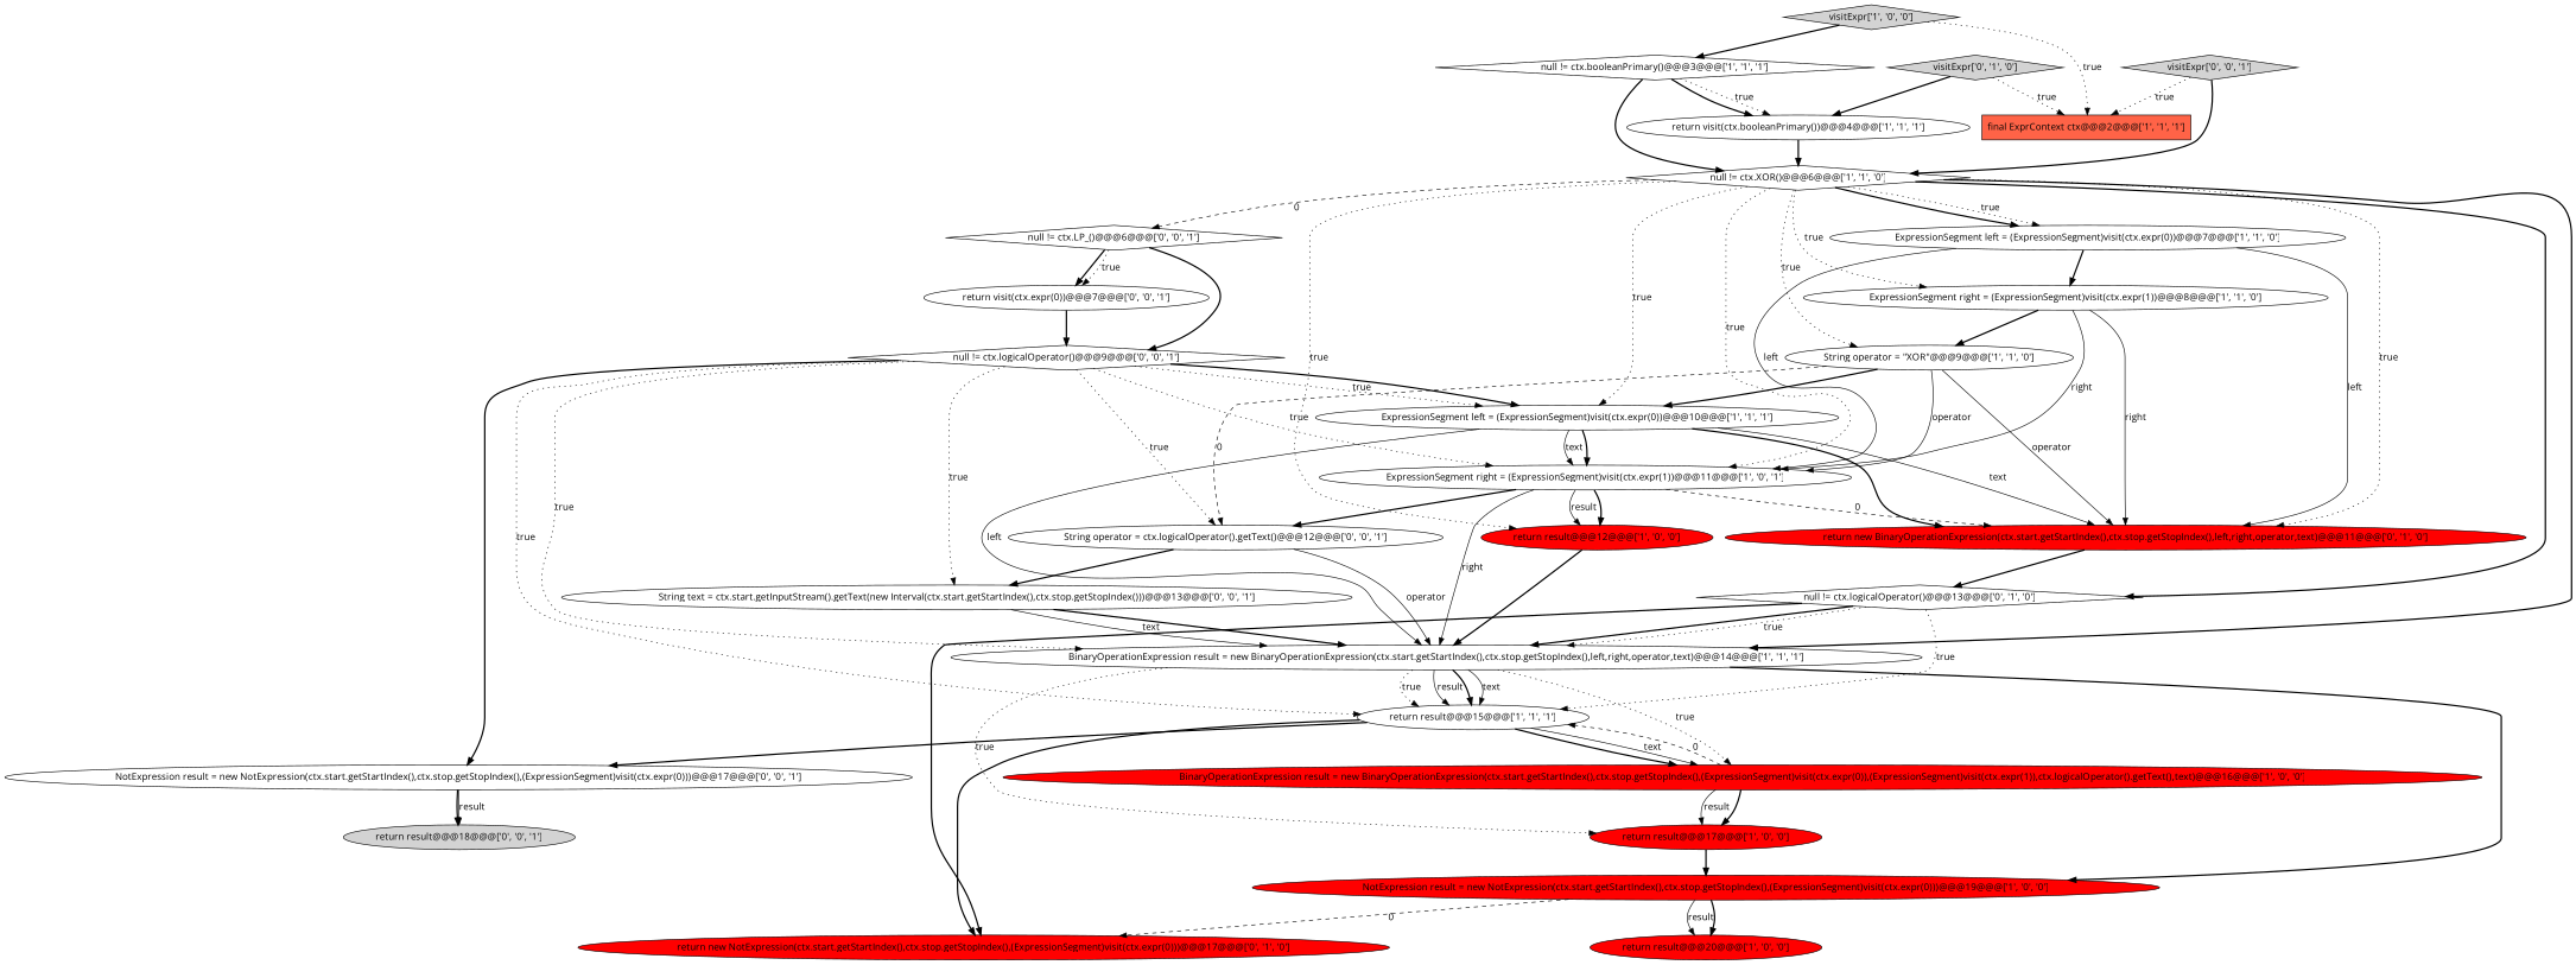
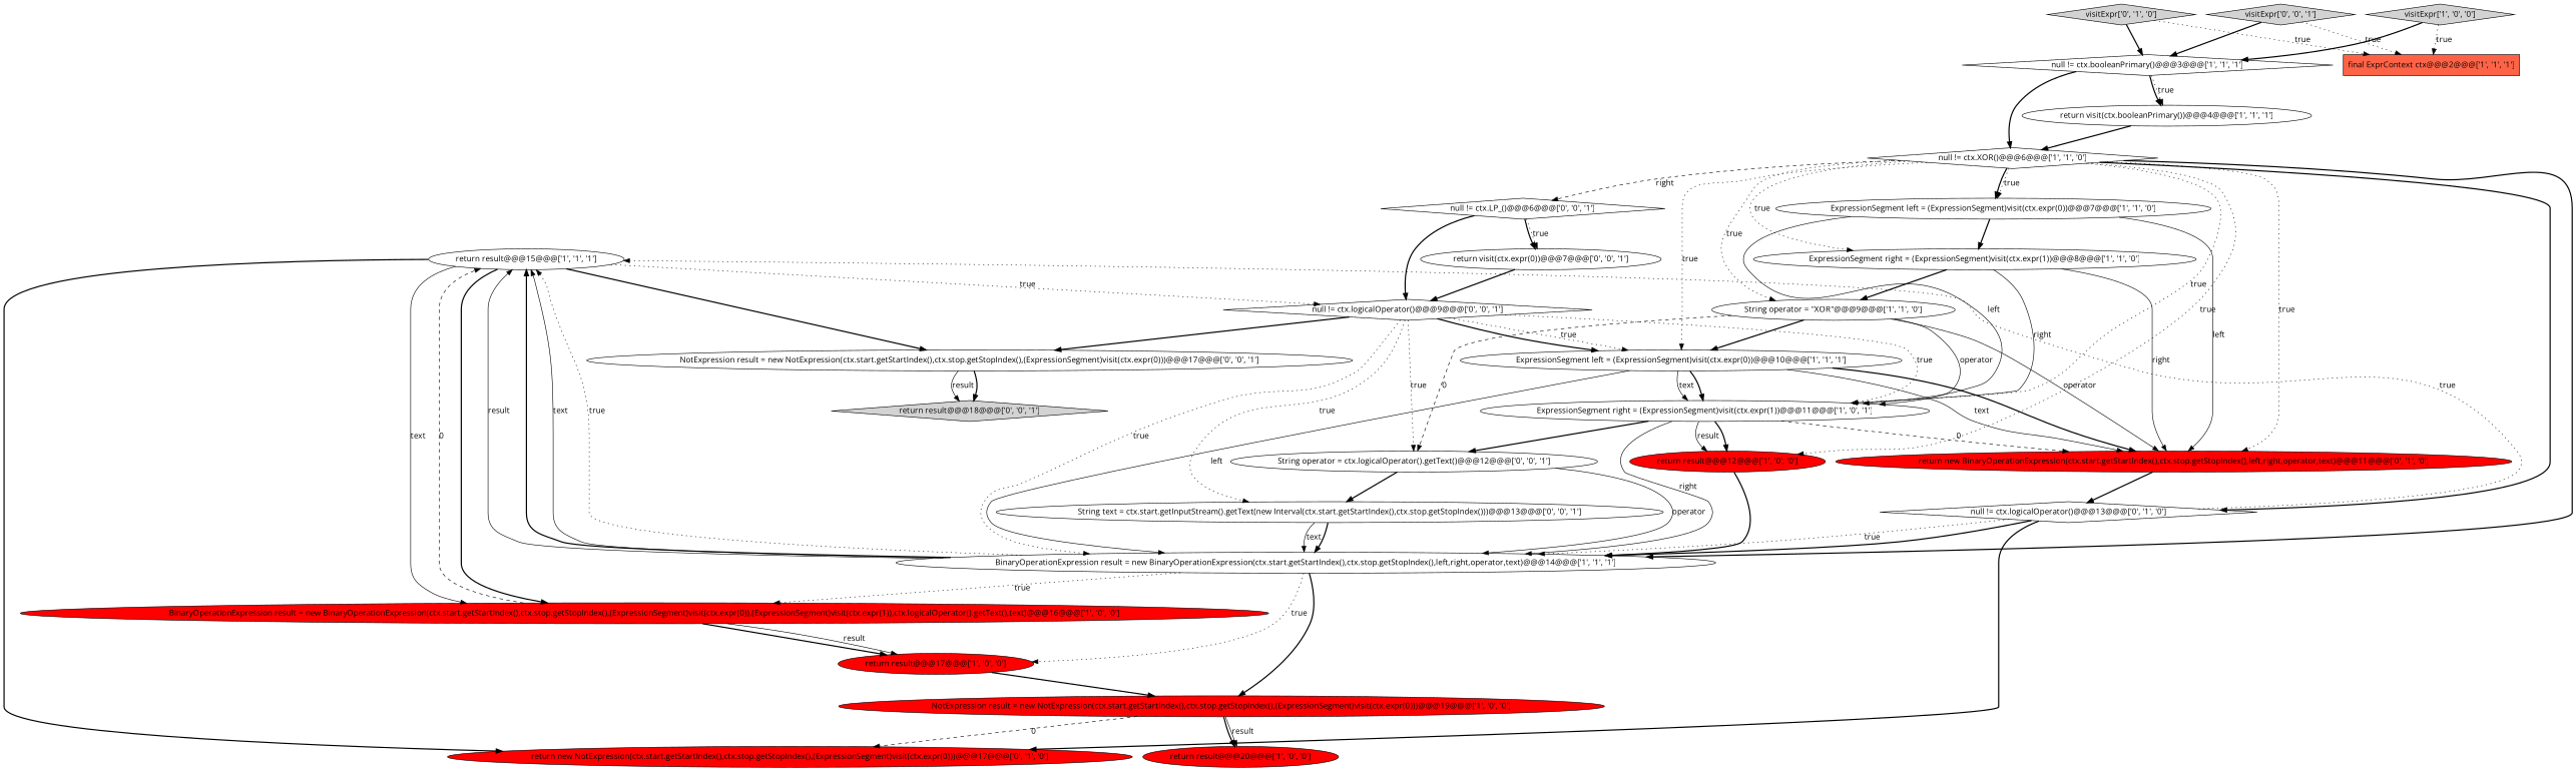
  digraph {
    fontname="Open Sans"
    node [fillcolor=white fontname="Open Sans" shape=ellipse style=filled]
    edge [fontname="Open Sans" style=bold]
    n1 [fillcolor=red label="return new NotExpression(ctx.start.getStartIndex(),ctx.stop.getStopIndex(),(ExpressionSegment)visit(ctx.expr(0)))@@@17@@@['0', '1', '0']"]
    n2 [label="null != ctx.LP_()@@@6@@@['0', '0', '1']" shape=diamond]
    n3 [label="return visit(ctx.expr(0))@@@7@@@['0', '0', '1']"]
    n4 [label="null != ctx.logicalOperator()@@@9@@@['0', '0', '1']" shape=diamond]
    n5 [label="return result@@@15@@@['1', '1', '1']"]
    n6 [label="ExpressionSegment right = (ExpressionSegment)visit(ctx.expr(1))@@@11@@@['1', '0', '1']"]
    n7 [label="BinaryOperationExpression result = new BinaryOperationExpression(ctx.start.getStartIndex(),ctx.stop.getStopIndex(),left,right,operator,text)@@@14@@@['1', '1', '1']"]
    n8 [label="String operator = ctx.logicalOperator().getText()@@@12@@@['0', '0', '1']"]
    n9 [label="ExpressionSegment left = (ExpressionSegment)visit(ctx.expr(0))@@@10@@@['1', '1', '1']"]
    n10 [label="NotExpression result = new NotExpression(ctx.start.getStartIndex(),ctx.stop.getStopIndex(),(ExpressionSegment)visit(ctx.expr(0)))@@@17@@@['0', '0', '1']"]
    n11 [label="String text = ctx.start.getInputStream().getText(new Interval(ctx.start.getStartIndex(),ctx.stop.getStopIndex()))@@@13@@@['0', '0', '1']"]
    n12 [fillcolor=red label="BinaryOperationExpression result = new BinaryOperationExpression(ctx.start.getStartIndex(),ctx.stop.getStopIndex(),(ExpressionSegment)visit(ctx.expr(0)),(ExpressionSegment)visit(ctx.expr(1)),ctx.logicalOperator().getText(),text)@@@16@@@['1', '0', '0']"]
    n13 [fillcolor=red label="return result@@@17@@@['1', '0', '0']"]
    n14 [fillcolor=red label="NotExpression result = new NotExpression(ctx.start.getStartIndex(),ctx.stop.getStopIndex(),(ExpressionSegment)visit(ctx.expr(0)))@@@19@@@['1', '0', '0']"]
    n15 [fillcolor=red label="return result@@@20@@@['1', '0', '0']"]
    n16 [fillcolor=red label="return result@@@12@@@['1', '0', '0']"]
    n17 [fillcolor=red label="return new BinaryOperationExpression(ctx.start.getStartIndex(),ctx.stop.getStopIndex(),left,right,operator,text)@@@11@@@['0', '1', '0']"]
    n18 [label="null != ctx.logicalOperator()@@@13@@@['0', '1', '0']" shape=diamond]
    n19 [label="null != ctx.XOR()@@@6@@@['1', '1', '0']" shape=diamond]
    n20 [label="String operator = \"XOR\"@@@9@@@['1', '1', '0']"]
    n21 [label="ExpressionSegment right = (ExpressionSegment)visit(ctx.expr(1))@@@8@@@['1', '1', '0']"]
    n22 [label="ExpressionSegment left = (ExpressionSegment)visit(ctx.expr(0))@@@7@@@['1', '1', '0']"]
    n23 [fillcolor=lightgray label="visitExpr['0', '1', '0']" shape=diamond]
    n24 [label="null != ctx.booleanPrimary()@@@3@@@['1', '1', '1']" shape=diamond]
    n25 [fillcolor=tomato label="final ExprContext ctx@@@2@@@['1', '1', '1']" shape=box]
    n26 [label="return visit(ctx.booleanPrimary())@@@4@@@['1', '1', '1']"]
-   n27 [fillcolor=lightgray label="return result@@@18@@@['0', '0', '1']"]
+   n27 [fillcolor=lightgray label="return result@@@18@@@['0', '0', '1']" shape=diamond]
    n28 [fillcolor=lightgray label="visitExpr['1', '0', '0']" shape=diamond]
    n29 [fillcolor=lightgray label="visitExpr['0', '0', '1']" shape=diamond]
    n2 -> n3
    n2 -> n3 [label=true style=dotted]
    n2 -> n4
    n3 -> n4
-   n4 -> n5 [label=true style=dotted]
+   n5 -> n4 [label=true style=dotted]
    n4 -> n6 [label=true style=dotted]
    n4 -> n7 [label=true style=dotted]
    n4 -> n8 [label=true style=dotted]
    n4 -> n9 [label=true style=dotted]
    n4 -> n9
    n4 -> n10
    n4 -> n11 [label=true style=dotted]
    n5 -> n1
    n5 -> n10
    n5 -> n12
    n5 -> n12 [label=text style=solid]
    n6 -> n7 [label=right style=solid]
    n6 -> n8
    n6 -> n16
    n6 -> n16 [label=result style=solid]
    n6 -> n17 [label=0 style=dashed]
    n7 -> n5 [label=text style=solid]
    n7 -> n5 [label=true style=dotted]
    n7 -> n5 [label=result style=solid]
    n7 -> n5
    n7 -> n12 [label=true style=dotted]
    n7 -> n13 [label=true style=dotted]
    n7 -> n14
    n8 -> n7 [label=operator style=solid]
    n8 -> n11
    n9 -> n6
    n9 -> n6 [label=text style=solid]
    n9 -> n7 [label=left style=solid]
    n9 -> n17
    n9 -> n17 [label=text style=solid]
    n10 -> n27
    n10 -> n27 [label=result style=solid]
    n11 -> n7 [label=text style=solid]
    n11 -> n7
    n12 -> n5 [label=0 style=dashed]
    n12 -> n13
    n12 -> n13 [label=result style=solid]
    n13 -> n14
    n14 -> n1 [label=0 style=dashed]
    n14 -> n15 [label=result style=solid]
    n14 -> n15
    n16 -> n7
    n17 -> n18
    n18 -> n1
    n18 -> n5 [label=true style=dotted]
    n18 -> n7
    n18 -> n7 [label=true style=dotted]
-   n19 -> n2 [label=0 style=dashed]
+   n19 -> n2 [label=right style=dashed]
    n19 -> n6 [label=true style=dotted]
    n19 -> n7
    n19 -> n9 [label=true style=dotted]
    n19 -> n16 [label=true style=dotted]
    n19 -> n17 [label=true style=dotted]
    n19 -> n18
    n19 -> n20 [label=true style=dotted]
    n19 -> n21 [label=true style=dotted]
    n19 -> n22
    n19 -> n22 [label=true style=dotted]
    n20 -> n6 [label=operator style=solid]
    n20 -> n8 [label=0 style=dashed]
    n20 -> n9
    n20 -> n17 [label=operator style=solid]
    n21 -> n6 [label=right style=solid]
    n21 -> n17 [label=right style=solid]
    n21 -> n20
    n22 -> n6 [label=left style=solid]
    n22 -> n17 [label=left style=solid]
    n22 -> n21
-   n23 -> n26
+   n23 -> n24
    n23 -> n25 [label=true style=dotted]
    n24 -> n19
    n24 -> n26 [label=true style=dotted]
    n24 -> n26
    n26 -> n19
    n28 -> n24
    n28 -> n25 [label=true style=dotted]
-   n29 -> n19
+   n29 -> n24
    n29 -> n25 [label=true style=dotted]
  }
